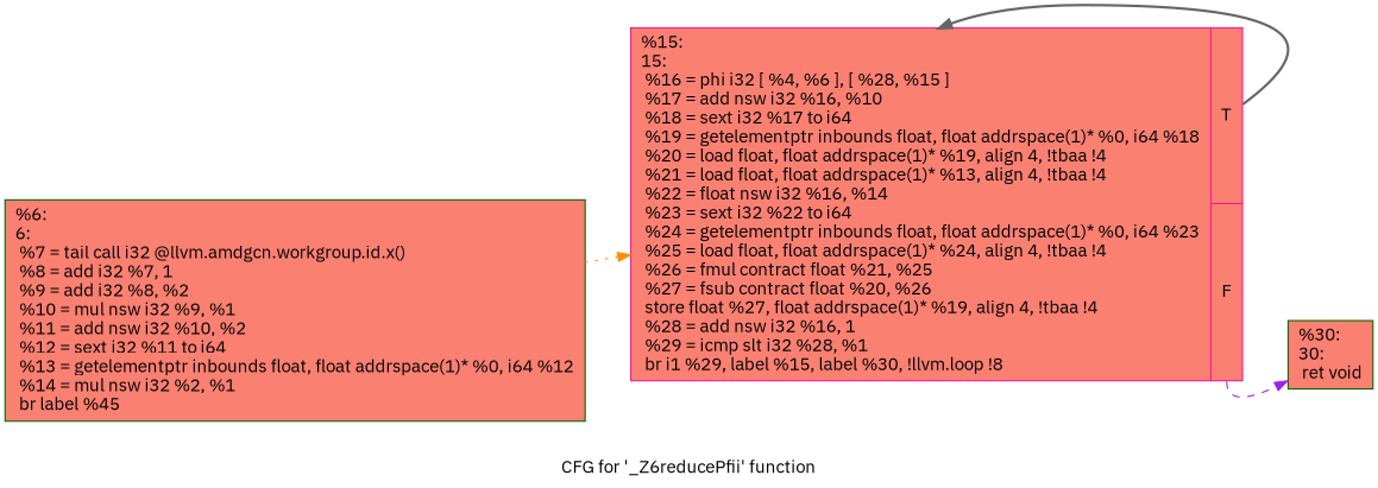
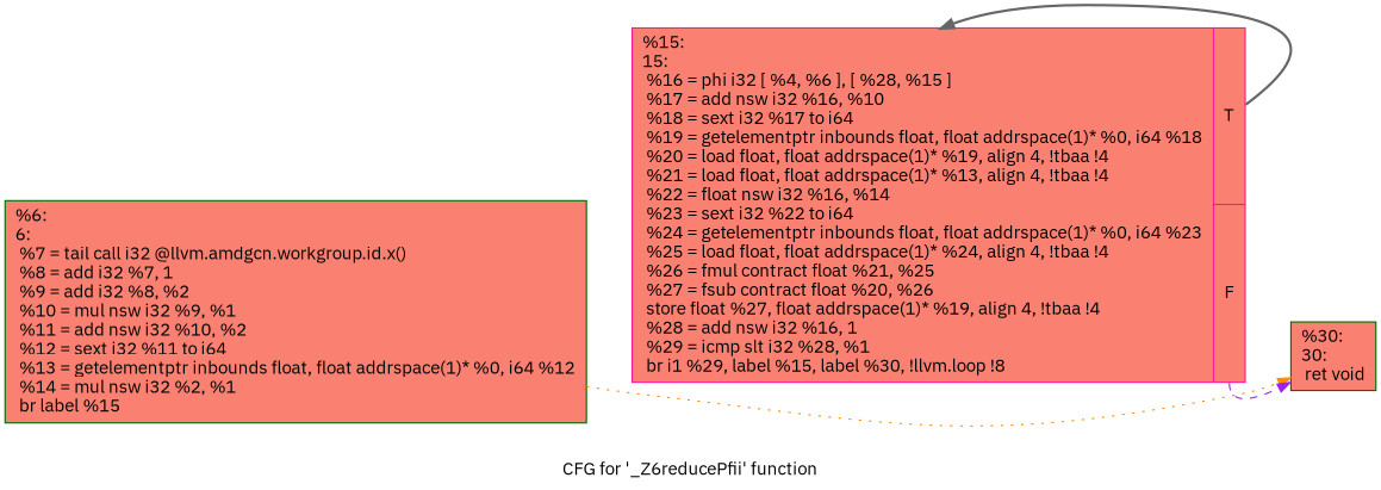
  digraph {
    fontname="IBM Plex Sans"
    label="CFG for '_Z6reducePfii' function"
    rankdir=LR
    node [color=darkgreen fillcolor=salmon fontname="IBM Plex Sans" shape=record style=filled]
    edge [fontname="IBM Plex Sans" tailport=s0]
-   n1 [label="{%6:\l6:                                                \l  %7 = tail call i32 @llvm.amdgcn.workgroup.id.x()\l  %8 = add i32 %7, 1\l  %9 = add i32 %8, %2\l  %10 = mul nsw i32 %9, %1\l  %11 = add nsw i32 %10, %2\l  %12 = sext i32 %11 to i64\l  %13 = getelementptr inbounds float, float addrspace(1)* %0, i64 %12\l  %14 = mul nsw i32 %2, %1\l  br label %45\l}"]
+   n1 [label="{%6:\l6:                                                \l  %7 = tail call i32 @llvm.amdgcn.workgroup.id.x()\l  %8 = add i32 %7, 1\l  %9 = add i32 %8, %2\l  %10 = mul nsw i32 %9, %1\l  %11 = add nsw i32 %10, %2\l  %12 = sext i32 %11 to i64\l  %13 = getelementptr inbounds float, float addrspace(1)* %0, i64 %12\l  %14 = mul nsw i32 %2, %1\l  br label %15\l}"]
    n2 [color=deeppink label="{%15:\l15:                                               \l  %16 = phi i32 [ %4, %6 ], [ %28, %15 ]\l  %17 = add nsw i32 %16, %10\l  %18 = sext i32 %17 to i64\l  %19 = getelementptr inbounds float, float addrspace(1)* %0, i64 %18\l  %20 = load float, float addrspace(1)* %19, align 4, !tbaa !4\l  %21 = load float, float addrspace(1)* %13, align 4, !tbaa !4\l  %22 = float nsw i32 %16, %14\l  %23 = sext i32 %22 to i64\l  %24 = getelementptr inbounds float, float addrspace(1)* %0, i64 %23\l  %25 = load float, float addrspace(1)* %24, align 4, !tbaa !4\l  %26 = fmul contract float %21, %25\l  %27 = fsub contract float %20, %26\l  store float %27, float addrspace(1)* %19, align 4, !tbaa !4\l  %28 = add nsw i32 %16, 1\l  %29 = icmp slt i32 %28, %1\l  br i1 %29, label %15, label %30, !llvm.loop !8\l|{<s0>T|<s1>F}}"]
    n3 [label="{%30:\l30:                                               \l  ret void\l}"]
-   n1 -> n2 [color=darkorange style=dotted]
+   n1 -> n3 [color=darkorange style=dotted]
    n2 -> n2 [color=gray40 style=bold]
    n2 -> n3 [color=purple style=dashed tailport=s1]
  }
